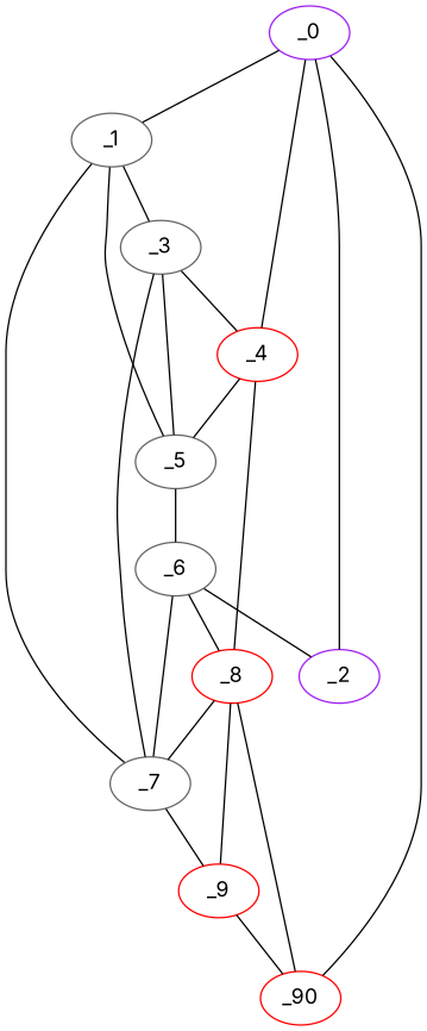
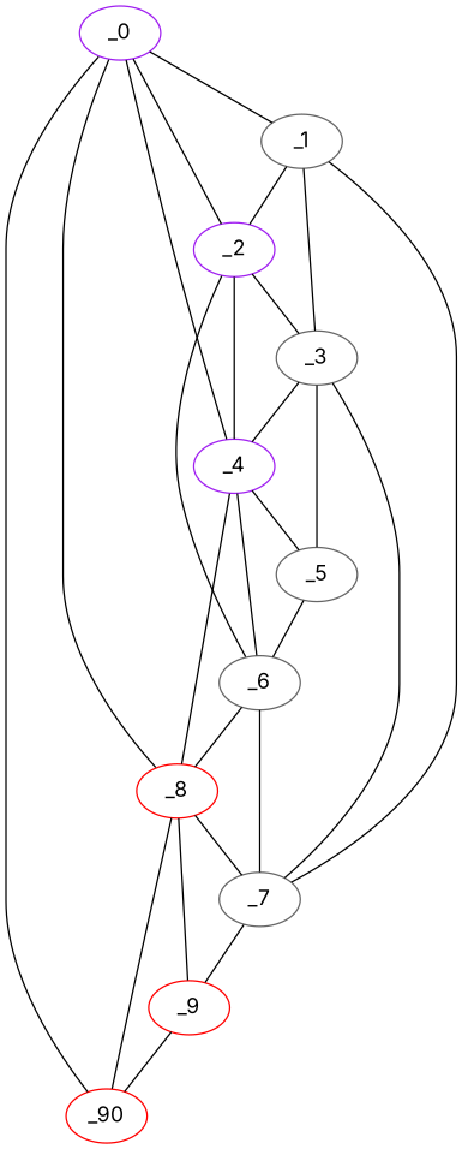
  graph {
    fontname=Inter
    node [color=gray40 fontname=Inter x=106 y=10]
    edge [fontname=Inter valence=2]
    _0 [color=purple x=24 y=5]
    _1 [x=41 y=4]
    _2 [color=purple x=49]
-   _4 [color=red x=54 y=12]
+   _4 [color=purple x=54 y=12]
    _8 [color=red x=104 y=109]
    n6 [color=red label=_90 y=115]
    _3 [x=52 y=7]
    _7 [x=86 y=12]
    _5 [x=58]
    _6 [x=61 y=13]
    _9 [color=red y=22]
    _0 -- _1 [valence=1]
    _0 -- _2
    _0 -- _4
+   _0 -- _8
    _0 -- n6 [valence=1]
-   _1 -- _5
+   _1 -- _2
    _1 -- _3
    _1 -- _7 [valence=1]
+   _2 -- _4
+   _2 -- _3
    _4 -- _8
    _4 -- _5
+   _4 -- _6 [valence=1]
    _8 -- n6
    _8 -- _7
    _8 -- _9 [valence=1]
    _3 -- _4 [valence=1]
    _3 -- _7
    _3 -- _5
    _7 -- _9 [valence=1]
    _5 -- _6
    _6 -- _2
    _6 -- _8
    _6 -- _7
    _9 -- n6 [valence=1]
  }
